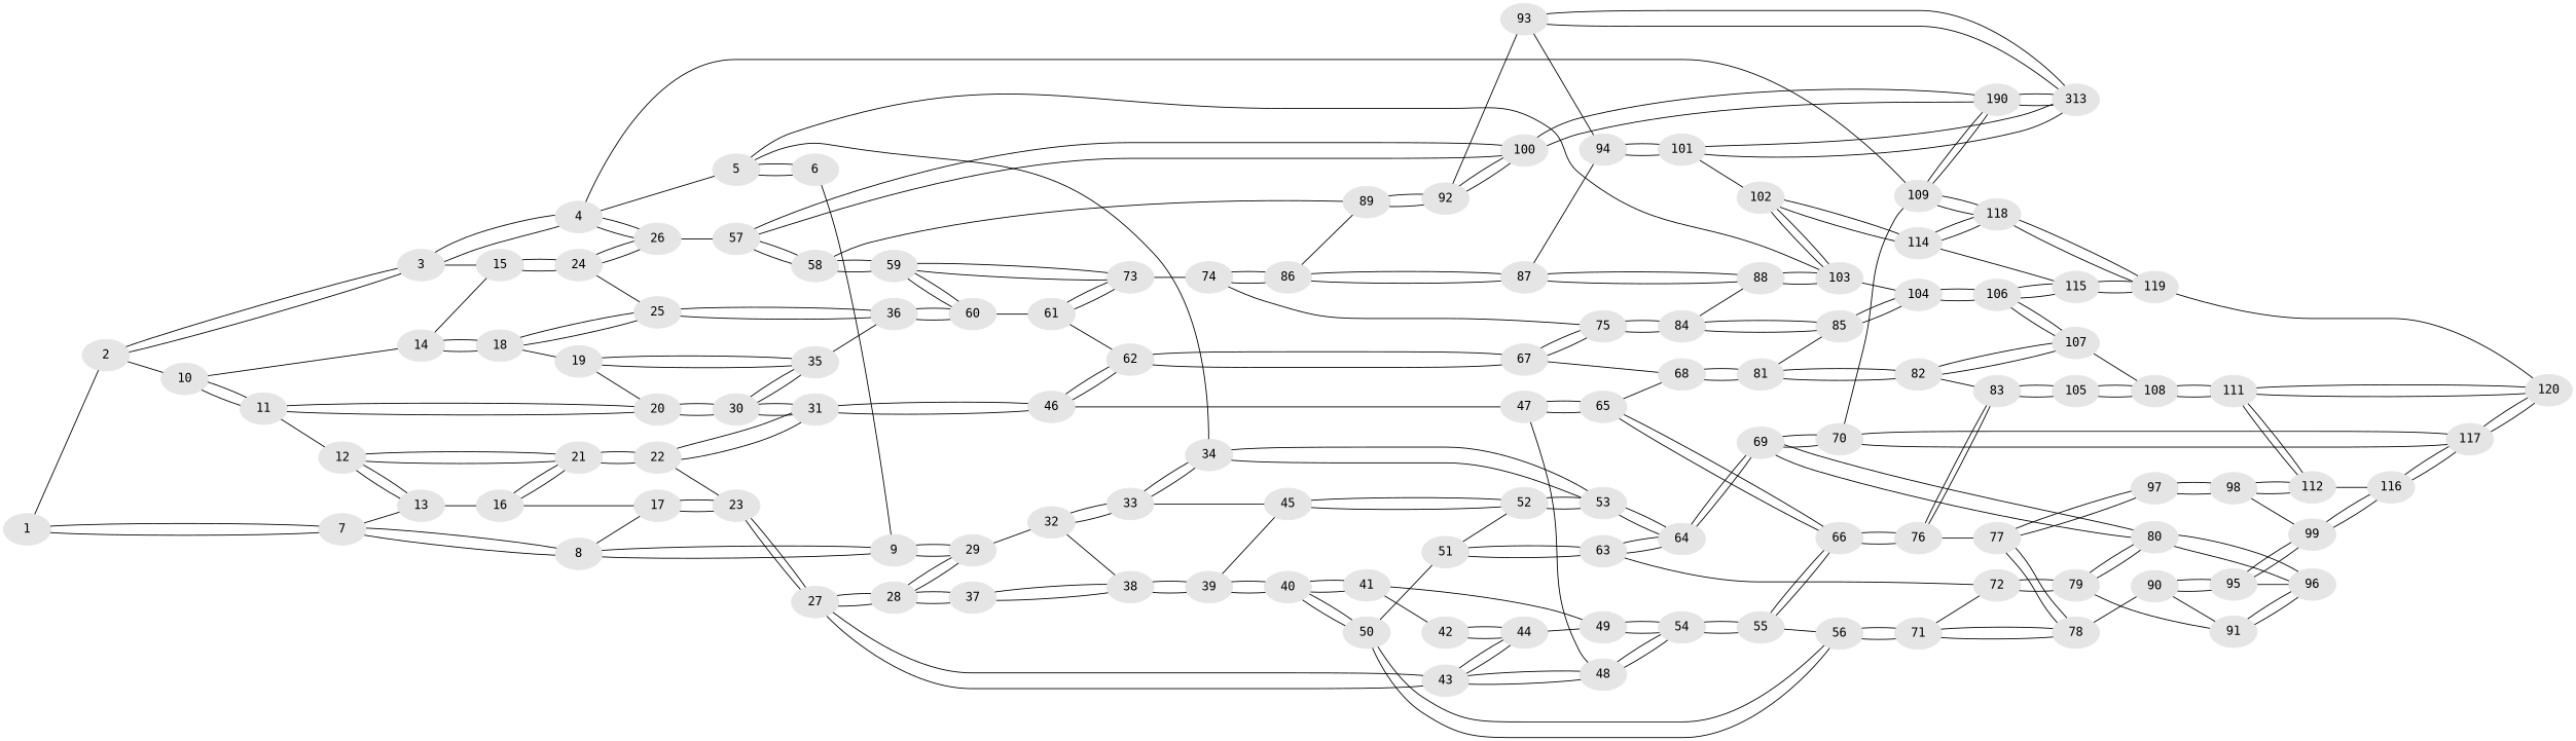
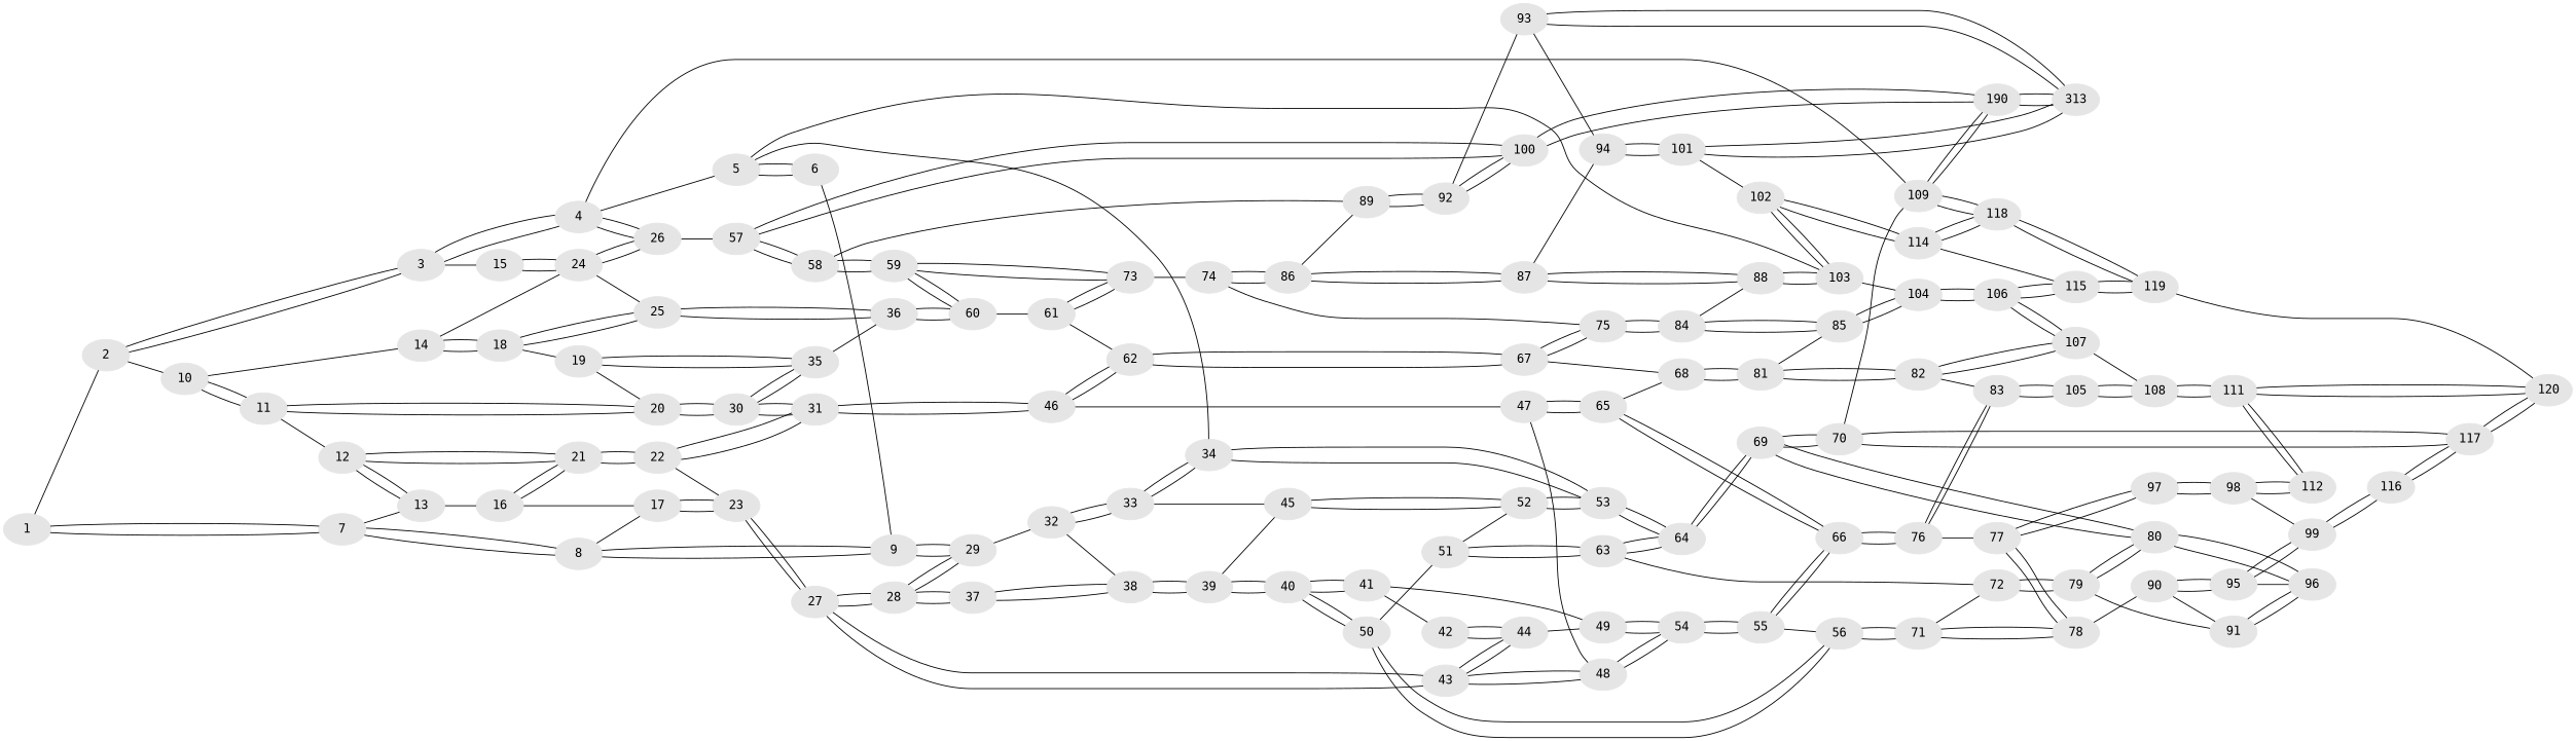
  graph {
    fontname="DejaVu Sans Mono"
    rankdir=LR
    node [color=gray90 fontname="DejaVu Sans Mono" style=filled]
    edge [fontname="DejaVu Sans Mono"]
    1
    2
    7
    3
    10
    8
    13
    4
    15
    11
    14
    5
    26
    109
    24
    6
    34
    103
    57
    n20 [label=190]
    118
    9
    53
    70
    117
    29
    17
    16
    23
    32
    12
    20
    18
    21
    30
    22
    19
    25
    27
    35
    36
    31
    46
    28
    43
    60
    58
    100
    37
    44
    48
    38
    33
    47
    62
    45
    39
    52
    64
    61
    40
    41
    50
    42
    49
    51
    56
    54
    65
    67
    66
    68
    55
    63
    71
    72
    69
    76
    78
    59
    89
    73
    92
    74
    75
    79
    80
    81
    77
    83
    84
    82
    85
    96
    120
    90
    91
    86
    87
    88
    97
    105
    98
    95
    107
    104
    108
    106
    94
    101
    93
    99
    n113 [label=313]
    102
    116
    112
    114
    115
    111
    119
    1 -- 2
    1 -- 7
    1 -- 7
    2 -- 3
    2 -- 3
    2 -- 10
    7 -- 8
    7 -- 8
    7 -- 13
    3 -- 4
    3 -- 4
    3 -- 15
    10 -- 11
    10 -- 11
    10 -- 14
    8 -- 9
    8 -- 9
    8 -- 17
    13 -- 16
    4 -- 5
    4 -- 26
    4 -- 26
    4 -- 109
    15 -- 24
    15 -- 24
    11 -- 12
    11 -- 20
    11 -- 20
-   14 -- 15
+   14 -- 24
    14 -- 18
    14 -- 18
    5 -- 6
    5 -- 6
    5 -- 34
    5 -- 103
    26 -- 57
    109 -- n20
    109 -- n20
    109 -- 118
    109 -- 118
    24 -- 26
    24 -- 26
    24 -- 25
    6 -- 9
    34 -- 53
    34 -- 53
    103 -- 104
    57 -- 58
    57 -- 58
    57 -- 100
    57 -- 100
    n20 -- n113
    n20 -- n113
    118 -- 119
    118 -- 119
    9 -- 29
    9 -- 29
    53 -- 64
    53 -- 64
    70 -- 109
    70 -- 117
    70 -- 117
    117 -- 120
    117 -- 120
    29 -- 32
    17 -- 23
    17 -- 23
    16 -- 17
    16 -- 21
    16 -- 21
    23 -- 27
    23 -- 27
    32 -- 38
    32 -- 33
    32 -- 33
    12 -- 13
    12 -- 13
    12 -- 21
    12 -- 21
    20 -- 30
    20 -- 30
    18 -- 19
    18 -- 25
    18 -- 25
    21 -- 22
    21 -- 22
    30 -- 35
    30 -- 35
    30 -- 31
    30 -- 31
    22 -- 23
    22 -- 31
    22 -- 31
    19 -- 20
    19 -- 35
    19 -- 35
    25 -- 36
    25 -- 36
    27 -- 28
    27 -- 28
    27 -- 43
    27 -- 43
    35 -- 36
    36 -- 60
    36 -- 60
    31 -- 46
    31 -- 46
    46 -- 47
    46 -- 62
    46 -- 62
    28 -- 29
    28 -- 29
    28 -- 37
    28 -- 37
    43 -- 44
    43 -- 44
    43 -- 48
    43 -- 48
    60 -- 61
    58 -- 59
    58 -- 59
    58 -- 89
    100 -- n20
    100 -- n20
    37 -- 38
    37 -- 38
    44 -- 49
    48 -- 54
    48 -- 54
    38 -- 39
    38 -- 39
    33 -- 34
    33 -- 34
    33 -- 45
    47 -- 48
    47 -- 65
    47 -- 65
    62 -- 67
    62 -- 67
    45 -- 52
    45 -- 52
    39 -- 45
    39 -- 40
    39 -- 40
    52 -- 53
    52 -- 53
    64 -- 69
    64 -- 69
    61 -- 62
    61 -- 73
    61 -- 73
    40 -- 41
    40 -- 41
    40 -- 50
    40 -- 50
    41 -- 42
    41 -- 49
    50 -- 51
    50 -- 56
    50 -- 56
    42 -- 44
    42 -- 44
    49 -- 54
    49 -- 54
    51 -- 52
    51 -- 63
    51 -- 63
    56 -- 71
    56 -- 71
    54 -- 55
    54 -- 55
    65 -- 66
    65 -- 66
    65 -- 68
    67 -- 68
    67 -- 75
    67 -- 75
    66 -- 76
    66 -- 76
    68 -- 81
    68 -- 81
    55 -- 56
    55 -- 66
    55 -- 66
    63 -- 64
    63 -- 64
    63 -- 72
    71 -- 72
    71 -- 78
    71 -- 78
    72 -- 79
    72 -- 79
    69 -- 70
    69 -- 70
    69 -- 80
    69 -- 80
    76 -- 77
    76 -- 83
    76 -- 83
    78 -- 90
    59 -- 60
    59 -- 60
    59 -- 73
    59 -- 73
    89 -- 92
    89 -- 92
    73 -- 74
    92 -- 100
    92 -- 100
    92 -- 93
    74 -- 75
    74 -- 86
    74 -- 86
    75 -- 84
    75 -- 84
    79 -- 80
    79 -- 80
    79 -- 91
    80 -- 96
    80 -- 96
    81 -- 82
    81 -- 82
    81 -- 85
    77 -- 78
    77 -- 78
    77 -- 97
    77 -- 97
    83 -- 105
    83 -- 105
    84 -- 85
    84 -- 85
    84 -- 88
    82 -- 83
    82 -- 107
    82 -- 107
    85 -- 104
    85 -- 104
    90 -- 91
    90 -- 95
    90 -- 95
    91 -- 96
    91 -- 96
    86 -- 89
    86 -- 87
    86 -- 87
    87 -- 88
    87 -- 88
    87 -- 94
    88 -- 103
    88 -- 103
    97 -- 98
    97 -- 98
    105 -- 108
    105 -- 108
    98 -- 99
    98 -- 112
    98 -- 112
    95 -- 96
    95 -- 99
    95 -- 99
    107 -- 108
    104 -- 106
    104 -- 106
    108 -- 111
    108 -- 111
    106 -- 107
    106 -- 107
    106 -- 115
    106 -- 115
    94 -- 101
    94 -- 101
    101 -- n113
    101 -- n113
    101 -- 102
    93 -- 94
    93 -- n113
    93 -- n113
    99 -- 116
    99 -- 116
    102 -- 103
    102 -- 103
    102 -- 114
    102 -- 114
    116 -- 117
    116 -- 117
-   112 -- 116
    114 -- 118
    114 -- 118
    114 -- 115
    115 -- 119
    115 -- 119
    111 -- 120
    111 -- 120
    111 -- 112
    111 -- 112
    119 -- 120
  }
